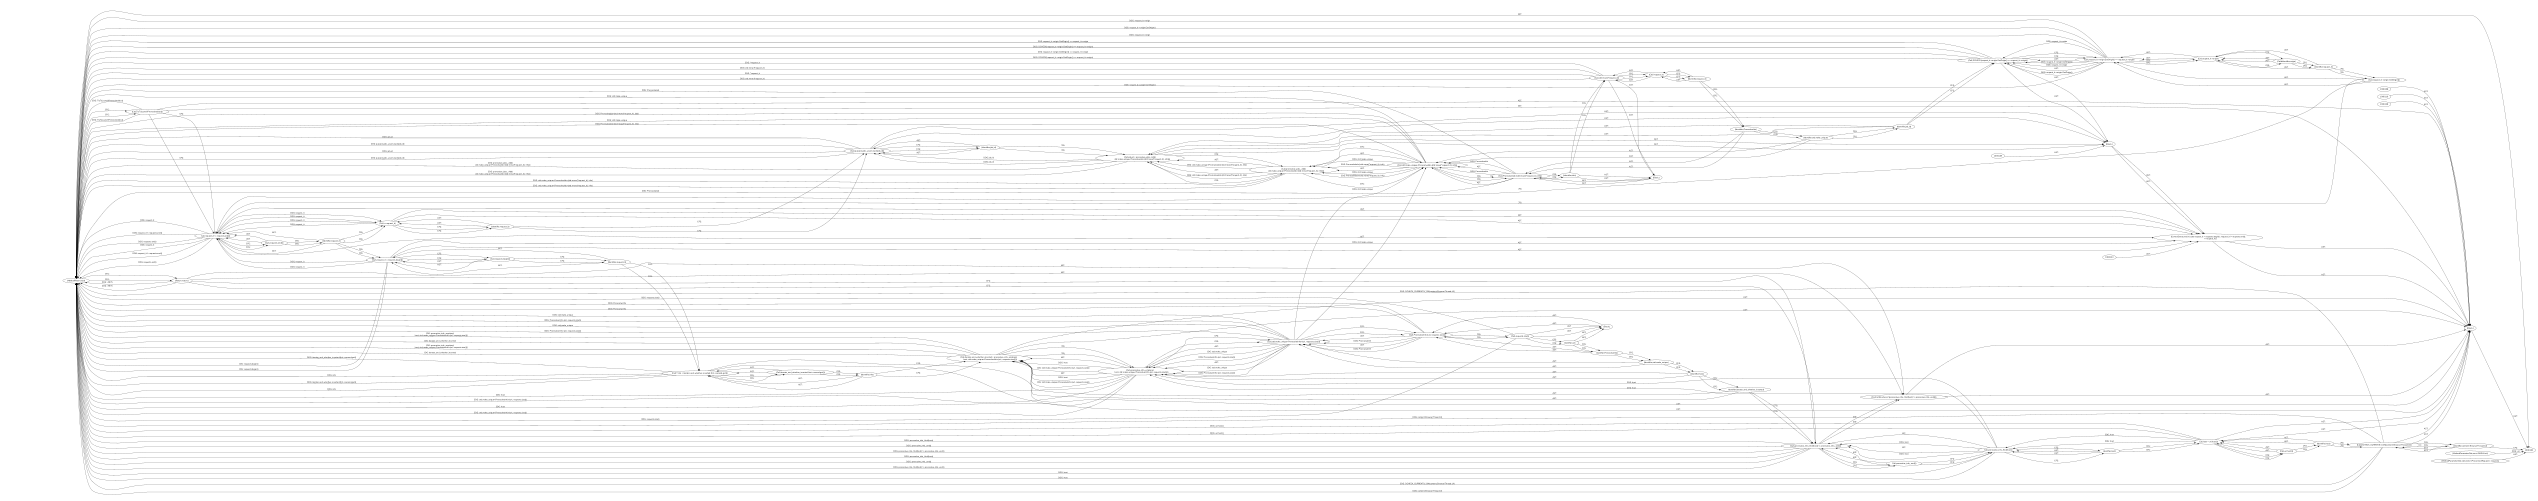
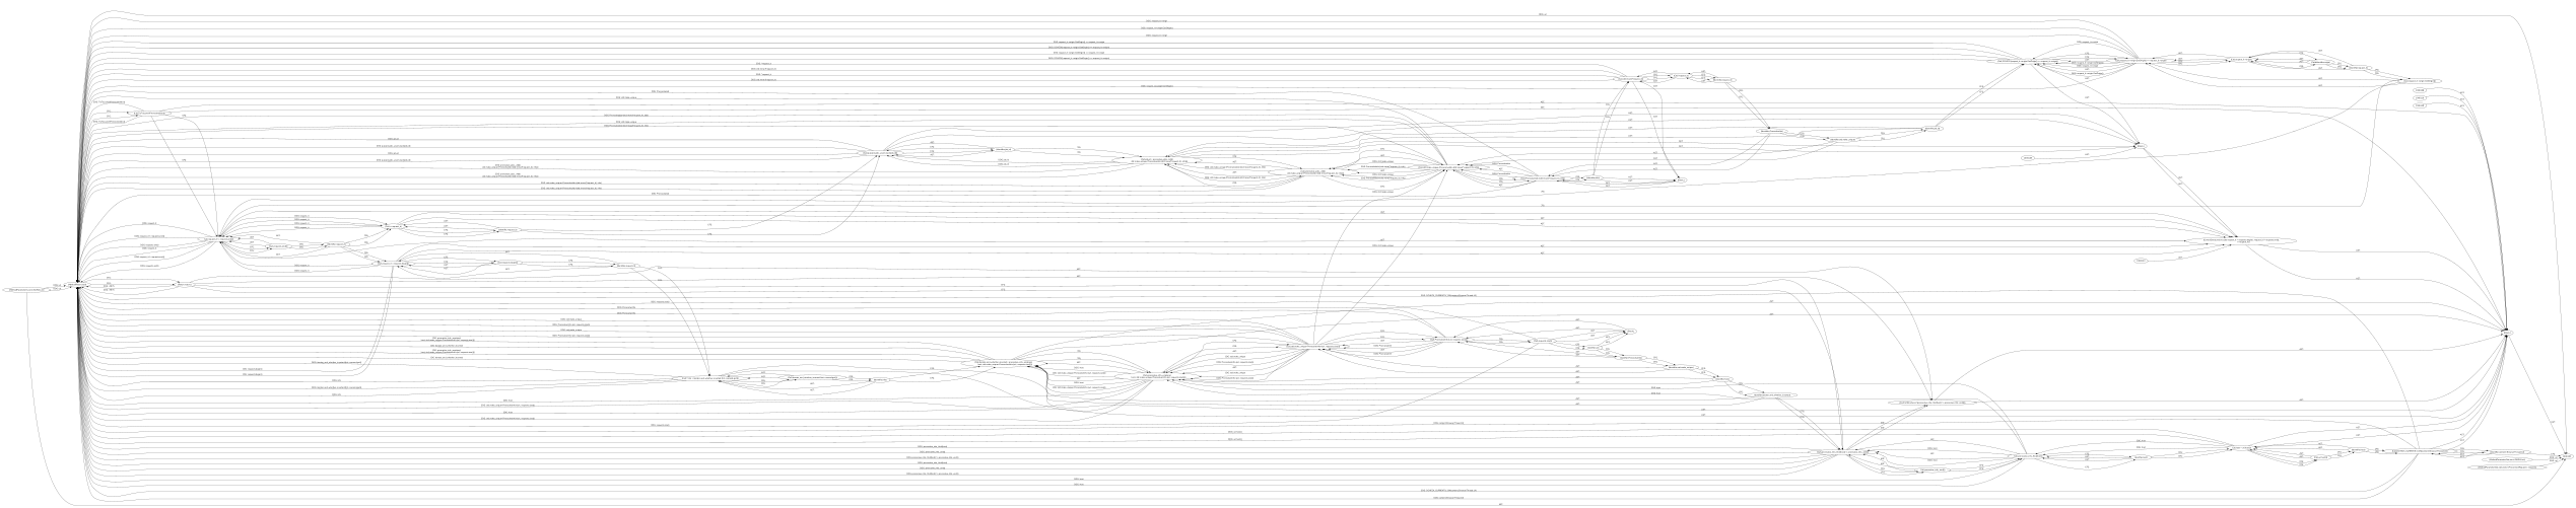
  digraph {
    fontname=Nunito
    rankdir=LR
    node [fontname=Nunito]
    edge [fontname=Nunito]
    n1 [label="(MethodReturn,void)"]
    n2 [label="(Call,TryToLaunchPreresolveJobs())"]
    n3 [label="(Return,return;)"]
    1000100
    n5 [label="(Block,)"]
    n6 [label="(Call,request_it != requests.end())"]
    n7 [label="(ControlStructure,if (preresolve_info_.find(host) != preresolve_info_.end()))"]
    n8 [label="(Call,preresolve_info_.find(host) != preresolve_info_.end())"]
+   n9 [label="(MethodParameterIn,const GURL& url)"]
    n10 [label="(MethodParameterOut,const GURL& url)"]
    n11 [label="(Call,* info = iterator_and_whether_inserted.first->second.get())"]
    n12 [label="(Call,iterator_and_whether_inserted.first->second.get())"]
    n13 [label="(Identifier,info)"]
    n14 [label="(Call,iterator_and_whether_inserted = preresolve_info_.emplace(\n      host, std::make_unique<PreresolveInfo>(url, requests.size())))"]
    n15 [label="(Call,preresolve_info_.emplace(\n      host, std::make_unique<PreresolveInfo>(url, requests.size())))"]
    n16 [label="(Call,request_it = requests.begin())"]
    n17 [label="(Call,requests.begin())"]
    n18 [label="(ControlStructure,for (auto request_it = requests.begin(); request_it != requests.end();\n        ++request_it))"]
    n19 [label="(Identifier,request_it)"]
    n20 [label="(Call,requests.end())"]
    n21 [label="(Call,++request_it)"]
    n22 [label="(Identifier,request_it)"]
    n23 [label="(Identifier,request_it)"]
    n24 [label="(Call,queued_jobs_.push_back(job_id))"]
    n25 [label="(Block,)"]
    n26 [label="(Identifier,job_id)"]
    n27 [label="(Call,request_it->origin.GetOrigin() == request_it->origin)"]
    n28 [label="(Call,DCHECK(request_it->origin.GetOrigin() == request_it->origin))"]
    n29 [label="(Call,request_it->origin)"]
    n30 [label="(FieldIdentifier,origin)"]
    n31 [label="(Call,request_it->origin.GetOrigin())"]
    n32 [label="(Identifier,request_it)"]
    n33 [label="(Call,job_id = preresolve_jobs_.Add(\n         std::make_unique<PreresolveJob>(std::move(*request_it), info)))"]
    n34 [label="(Call,preresolve_jobs_.Add(\n         std::make_unique<PreresolveJob>(std::move(*request_it), info)))"]
    n35 [label="(Call,std::make_unique<PreresolveJob>(std::move(*request_it), info))"]
    n36 [label="(Identifier,job_id)"]
    n37 [label="(Call,PreresolveJob>(std::move(*request_it), info))"]
    n38 [label="(Identifier,info)"]
    n39 [label="(Block,)"]
    n40 [label="(Call,std::move(*request_it))"]
    n41 [label="(Identifier,PreresolveJob)"]
    n42 [label="(Identifier,std::make_unique)"]
    n43 [label="(Call,*request_it)"]
    n44 [label="(Identifier,request_it)"]
    n45 [label="(MethodParameterOut,std::vector<PreconnectRequest> requests)"]
    n46 [label="(Call,DCHECK_CURRENTLY_ON(content::BrowserThread::UI))"]
    n47 [label="(Identifier,content::BrowserThread::UI)"]
    n48 [label="(Call,host = url.host())"]
    n49 [label="(Call,url.host())"]
    n50 [label="(Call,preresolve_info_.find(host))"]
    n51 [label="(Identifier,host)"]
    n52 [label="(Identifier,host)"]
    n53 [label="(Call,preresolve_info_.end())"]
    n54 [label="(Call,std::make_unique<PreresolveInfo>(url, requests.size()))"]
    n55 [label="(Call,PreresolveInfo>(url, requests.size()))"]
    n56 [label="(Identifier,iterator_and_whether_inserted)"]
    n57 [label="(Call,requests.size())"]
    n58 [label="(Identifier,std::make_unique)"]
    n59 [label="(Identifier,host)"]
    n60 [label="(Block,)"]
    n61 [label="(Identifier,url)"]
    n62 [label="(Identifier,PreresolveInfo)"]
    1000133
    1000149
    n65 [label=1000108]
    1000116
    1000128
    n1 -> n2 [label="CFG: "]
    n1 -> n2 [label="CFG: "]
    n1 -> n3 [label="CFG: "]
    n1 -> n3 [label="CFG: "]
-   n1 -> 1000100 [label="AST: "]
+   n1 -> 1000100 [label="DDG: url"]
    n2 -> n1 [label="DDG: TryToLaunchPreresolveJobs()"]
    n2 -> n1 [label="DDG: TryToLaunchPreresolveJobs()"]
    n2 -> n5 [label="AST: "]
    n2 -> n5 [label="AST: "]
    n2 -> n6 [label="CFG: "]
    n2 -> n6 [label="CFG: "]
    n3 -> n1 [label="DDG: <RET>"]
    n3 -> n1 [label="DDG: <RET>"]
    n3 -> n7 [label="AST: "]
    n3 -> n7 [label="AST: "]
    n3 -> n8 [label="CFG: "]
    n3 -> n8 [label="CFG: "]
    n5 -> 1000100 [label="AST: "]
    n6 -> n1 [label="DDG: requests.end()"]
    n6 -> n1 [label="DDG: request_it"]
    n6 -> n1 [label="DDG: request_it != requests.end()"]
    n6 -> n1 [label="DDG: requests.end()"]
    n6 -> n1 [label="DDG: request_it"]
    n6 -> n1 [label="DDG: request_it != requests.end()"]
    n6 -> n18 [label="AST: "]
    n6 -> n18 [label="AST: "]
    n6 -> n20 [label="CFG: "]
    n6 -> n20 [label="CFG: "]
    n6 -> n21 [label="DDG: request_it"]
    n6 -> n21 [label="DDG: request_it"]
    n7 -> n5 [label="AST: "]
    n7 -> n5 [label="AST: "]
    n8 -> n1 [label="DDG: preresolve_info_.end()"]
    n8 -> n1 [label="DDG: preresolve_info_.find(host) != preresolve_info_.end()"]
    n8 -> n1 [label="DDG: preresolve_info_.find(host)"]
    n8 -> n1 [label="DDG: preresolve_info_.end()"]
    n8 -> n1 [label="DDG: preresolve_info_.find(host) != preresolve_info_.end()"]
    n8 -> n1 [label="DDG: preresolve_info_.find(host)"]
    n8 -> n7 [label="AST: "]
    n8 -> n7 [label="AST: "]
    n8 -> n53 [label="CFG: "]
    n8 -> n53 [label="CFG: "]
+   n9 -> n1 [label="DDG: url"]
+   n9 -> n1 [label="DDG: url"]
+   n9 -> 1000100 [label="AST: "]
    n10 -> 1000100 [label="DDG: url"]
    n11 -> n1 [label="DDG: info"]
    n11 -> n1 [label="DDG: iterator_and_whether_inserted.first->second.get()"]
    n11 -> n1 [label="DDG: info"]
    n11 -> n1 [label="DDG: iterator_and_whether_inserted.first->second.get()"]
    n11 -> n5 [label="AST: "]
    n11 -> n5 [label="AST: "]
    n11 -> n12 [label="CFG: "]
    n11 -> n12 [label="CFG: "]
    n12 -> n11 [label="AST: "]
    n12 -> n11 [label="AST: "]
    n12 -> n13 [label="CFG: "]
    n12 -> n13 [label="CFG: "]
    n13 -> n11 [label="AST: "]
    n13 -> n11 [label="AST: "]
    n13 -> n14 [label="CFG: "]
    n13 -> n14 [label="CFG: "]
    n14 -> n1 [label="DDG: iterator_and_whether_inserted"]
    n14 -> n1 [label="DDG: preresolve_info_.emplace(\n      host, std::make_unique<PreresolveInfo>(url, requests.size()))"]
    n14 -> n1 [label="DDG: iterator_and_whether_inserted"]
    n14 -> n1 [label="DDG: preresolve_info_.emplace(\n      host, std::make_unique<PreresolveInfo>(url, requests.size()))"]
    n14 -> n5 [label="AST: "]
    n14 -> n5 [label="AST: "]
    n14 -> n15 [label="CFG: "]
    n14 -> n15 [label="CFG: "]
    n15 -> n1 [label="DDG: std::make_unique<PreresolveInfo>(url, requests.size())"]
    n15 -> n1 [label="DDG: host"]
    n15 -> n1 [label="DDG: std::make_unique<PreresolveInfo>(url, requests.size())"]
    n15 -> n1 [label="DDG: host"]
    n15 -> n14 [label="AST: "]
    n15 -> n14 [label="DDG: host"]
    n15 -> n14 [label="DDG: std::make_unique<PreresolveInfo>(url, requests.size())"]
    n15 -> n14 [label="AST: "]
    n15 -> n14 [label="DDG: host"]
    n15 -> n14 [label="DDG: std::make_unique<PreresolveInfo>(url, requests.size())"]
    n15 -> n54 [label="CFG: "]
    n15 -> n54 [label="CFG: "]
    n16 -> n1 [label="DDG: requests.begin()"]
    n16 -> n1 [label="DDG: requests.begin()"]
    n16 -> n6 [label="DDG: request_it"]
    n16 -> n6 [label="DDG: request_it"]
    n16 -> n17 [label="CFG: "]
    n16 -> n17 [label="CFG: "]
    n16 -> n18 [label="AST: "]
    n16 -> n18 [label="AST: "]
    n17 -> n16 [label="AST: "]
    n17 -> n16 [label="AST: "]
    n17 -> n19 [label="CFG: "]
    n17 -> n19 [label="CFG: "]
    n18 -> n5 [label="AST: "]
    n18 -> n5 [label="AST: "]
    n19 -> n11 [label="CFG: "]
    n19 -> n11 [label="CFG: "]
    n19 -> n16 [label="AST: "]
    n19 -> n16 [label="AST: "]
    n20 -> n6 [label="AST: "]
    n20 -> n6 [label="AST: "]
    n20 -> n22 [label="CFG: "]
    n20 -> n22 [label="CFG: "]
    n21 -> n6 [label="DDG: request_it"]
    n21 -> n6 [label="DDG: request_it"]
    n21 -> n18 [label="AST: "]
    n21 -> n18 [label="AST: "]
    n21 -> n23 [label="CFG: "]
    n21 -> n23 [label="CFG: "]
    n22 -> n6 [label="AST: "]
    n22 -> n6 [label="AST: "]
    n22 -> n16 [label="CFG: "]
    n22 -> n16 [label="CFG: "]
    n22 -> n21 [label="CFG: "]
    n22 -> n21 [label="CFG: "]
    n23 -> n21 [label="AST: "]
    n23 -> n21 [label="AST: "]
    n23 -> n24 [label="CFG: "]
    n23 -> n24 [label="CFG: "]
    n24 -> n1 [label="DDG: job_id"]
    n24 -> n1 [label="DDG: queued_jobs_.push_back(job_id)"]
    n24 -> n1 [label="DDG: job_id"]
    n24 -> n1 [label="DDG: queued_jobs_.push_back(job_id)"]
    n24 -> n25 [label="AST: "]
    n24 -> n25 [label="AST: "]
    n24 -> n26 [label="CFG: "]
    n24 -> n26 [label="CFG: "]
    n25 -> n18 [label="AST: "]
    n25 -> n18 [label="AST: "]
    n26 -> n24 [label="AST: "]
    n26 -> n24 [label="AST: "]
    n26 -> n33 [label="CFG: "]
    n26 -> n33 [label="CFG: "]
    n27 -> n1 [label="DDG: request_it->origin.GetOrigin()"]
    n27 -> n1 [label="DDG: request_it->origin"]
    n27 -> n1 [label="DDG: request_it->origin.GetOrigin()"]
    n27 -> n1 [label="DDG: request_it->origin"]
    n27 -> n28 [label="AST: "]
    n27 -> n28 [label="DDG: request_it->origin.GetOrigin()"]
    n27 -> n28 [label="DDG: request_it->origin"]
    n27 -> n28 [label="AST: "]
    n27 -> n28 [label="DDG: request_it->origin.GetOrigin()"]
    n27 -> n28 [label="DDG: request_it->origin"]
    n27 -> n29 [label="CFG: "]
    n27 -> n29 [label="CFG: "]
    n28 -> n1 [label="DDG: request_it->origin.GetOrigin() == request_it->origin"]
    n28 -> n1 [label="DDG: DCHECK(request_it->origin.GetOrigin() == request_it->origin)"]
    n28 -> n1 [label="DDG: request_it->origin.GetOrigin() == request_it->origin"]
    n28 -> n1 [label="DDG: DCHECK(request_it->origin.GetOrigin() == request_it->origin)"]
    n28 -> n25 [label="AST: "]
    n28 -> n25 [label="AST: "]
    n28 -> n27 [label="CFG: "]
    n28 -> n27 [label="CFG: "]
    n29 -> n27 [label="AST: "]
    n29 -> n27 [label="AST: "]
    n29 -> n30 [label="CFG: "]
    n29 -> n30 [label="CFG: "]
    n30 -> n29 [label="AST: "]
    n30 -> n29 [label="AST: "]
    n30 -> n32 [label="CFG: "]
    n30 -> n32 [label="CFG: "]
    n31 -> n6 [label="CFG: "]
    n31 -> n6 [label="CFG: "]
    n31 -> n27 [label="AST: "]
    n31 -> n27 [label="AST: "]
    n32 -> n29 [label="AST: "]
    n32 -> n29 [label="AST: "]
    n32 -> n31 [label="CFG: "]
    n32 -> n31 [label="CFG: "]
    n33 -> n1 [label="DDG: preresolve_jobs_.Add(\n         std::make_unique<PreresolveJob>(std::move(*request_it), info))"]
    n33 -> n1 [label="DDG: preresolve_jobs_.Add(\n         std::make_unique<PreresolveJob>(std::move(*request_it), info))"]
    n33 -> n24 [label="DDG: job_id"]
    n33 -> n24 [label="DDG: job_id"]
    n33 -> n25 [label="AST: "]
    n33 -> n25 [label="AST: "]
    n33 -> n34 [label="CFG: "]
    n33 -> n34 [label="CFG: "]
    n34 -> n1 [label="DDG: std::make_unique<PreresolveJob>(std::move(*request_it), info)"]
    n34 -> n1 [label="DDG: std::make_unique<PreresolveJob>(std::move(*request_it), info)"]
    n34 -> n33 [label="AST: "]
    n34 -> n33 [label="DDG: std::make_unique<PreresolveJob>(std::move(*request_it), info)"]
    n34 -> n33 [label="AST: "]
    n34 -> n33 [label="DDG: std::make_unique<PreresolveJob>(std::move(*request_it), info)"]
    n34 -> n35 [label="CFG: "]
    n34 -> n35 [label="CFG: "]
    n35 -> n1 [label="DDG: std::make_unique"]
    n35 -> n1 [label="DDG: PreresolveJob>(std::move(*request_it), info)"]
    n35 -> n1 [label="DDG: std::make_unique"]
    n35 -> n1 [label="DDG: PreresolveJob>(std::move(*request_it), info)"]
    n35 -> n34 [label="AST: "]
    n35 -> n34 [label="DDG: std::make_unique"]
    n35 -> n34 [label="DDG: PreresolveJob>(std::move(*request_it), info)"]
    n35 -> n34 [label="AST: "]
    n35 -> n34 [label="DDG: std::make_unique"]
    n35 -> n34 [label="DDG: PreresolveJob>(std::move(*request_it), info)"]
    n35 -> n37 [label="CFG: "]
    n35 -> n37 [label="CFG: "]
    n36 -> n28 [label="CFG: "]
    n36 -> n28 [label="CFG: "]
    n36 -> n33 [label="AST: "]
    n36 -> n33 [label="AST: "]
    n37 -> n1 [label="DDG: PreresolveJob"]
    n37 -> n1 [label="DDG: PreresolveJob"]
    n37 -> n35 [label="AST: "]
    n37 -> n35 [label="DDG: PreresolveJob"]
    n37 -> n35 [label="AST: "]
    n37 -> n35 [label="DDG: PreresolveJob"]
    n37 -> n38 [label="CFG: "]
    n37 -> n38 [label="CFG: "]
    n38 -> n39 [label="AST: "]
    n38 -> n39 [label="AST: "]
    n38 -> n40 [label="CFG: "]
    n38 -> n40 [label="CFG: "]
    n39 -> n37 [label="AST: "]
    n39 -> n37 [label="AST: "]
    n40 -> n1 [label="DDG: *request_it"]
    n40 -> n1 [label="DDG: std::move(*request_it)"]
    n40 -> n1 [label="DDG: *request_it"]
    n40 -> n1 [label="DDG: std::move(*request_it)"]
    n40 -> n39 [label="AST: "]
    n40 -> n39 [label="AST: "]
    n40 -> n43 [label="CFG: "]
    n40 -> n43 [label="CFG: "]
    n41 -> n37 [label="AST: "]
    n41 -> n37 [label="AST: "]
    n41 -> n42 [label="CFG: "]
    n41 -> n42 [label="CFG: "]
    n42 -> n35 [label="AST: "]
    n42 -> n35 [label="AST: "]
    n42 -> n36 [label="CFG: "]
    n42 -> n36 [label="CFG: "]
    n43 -> n40 [label="AST: "]
    n43 -> n40 [label="AST: "]
    n43 -> n44 [label="CFG: "]
    n43 -> n44 [label="CFG: "]
    n44 -> n41 [label="CFG: "]
    n44 -> n41 [label="CFG: "]
    n44 -> n43 [label="AST: "]
    n44 -> n43 [label="AST: "]
-   n45 -> 1000100 [label="AST: "]
+   n45 -> 1000100 [label="DDG: url"]
    n46 -> n1 [label="DDG: DCHECK_CURRENTLY_ON(content::BrowserThread::UI)"]
    n46 -> n1 [label="DDG: content::BrowserThread::UI"]
    n46 -> n1 [label="DDG: DCHECK_CURRENTLY_ON(content::BrowserThread::UI)"]
    n46 -> n1 [label="DDG: content::BrowserThread::UI"]
    n46 -> n5 [label="AST: "]
    n46 -> n5 [label="AST: "]
    n46 -> n47 [label="CFG: "]
    n46 -> n47 [label="CFG: "]
    n47 -> 1000100 [label="CFG: "]
    n47 -> n46 [label="AST: "]
    n47 -> n46 [label="AST: "]
    n48 -> n1 [label="DDG: url.host()"]
    n48 -> n1 [label="DDG: url.host()"]
    n48 -> n5 [label="AST: "]
    n48 -> n5 [label="AST: "]
    n48 -> n49 [label="CFG: "]
    n48 -> n49 [label="CFG: "]
    n48 -> n50 [label="DDG: host"]
    n48 -> n50 [label="DDG: host"]
    n49 -> n48 [label="AST: "]
    n49 -> n48 [label="AST: "]
    n49 -> n51 [label="CFG: "]
    n49 -> n51 [label="CFG: "]
    n50 -> n1 [label="DDG: host"]
    n50 -> n1 [label="DDG: host"]
    n50 -> n8 [label="AST: "]
    n50 -> n8 [label="DDG: host"]
    n50 -> n8 [label="AST: "]
    n50 -> n8 [label="DDG: host"]
    n50 -> n15 [label="DDG: host"]
    n50 -> n15 [label="DDG: host"]
    n50 -> n52 [label="CFG: "]
    n50 -> n52 [label="CFG: "]
    n51 -> n46 [label="CFG: "]
    n51 -> n46 [label="CFG: "]
    n51 -> n48 [label="AST: "]
    n51 -> n48 [label="AST: "]
    n52 -> n48 [label="CFG: "]
    n52 -> n48 [label="CFG: "]
    n52 -> n50 [label="AST: "]
    n52 -> n50 [label="AST: "]
    n53 -> n8 [label="AST: "]
    n53 -> n8 [label="AST: "]
    n53 -> n50 [label="CFG: "]
    n53 -> n50 [label="CFG: "]
    n54 -> n1 [label="DDG: PreresolveInfo>(url, requests.size())"]
    n54 -> n1 [label="DDG: std::make_unique"]
    n54 -> n1 [label="DDG: PreresolveInfo>(url, requests.size())"]
    n54 -> n1 [label="DDG: std::make_unique"]
    n54 -> n15 [label="AST: "]
    n54 -> n15 [label="DDG: std::make_unique"]
    n54 -> n15 [label="DDG: PreresolveInfo>(url, requests.size())"]
    n54 -> n15 [label="AST: "]
    n54 -> n15 [label="DDG: std::make_unique"]
    n54 -> n15 [label="DDG: PreresolveInfo>(url, requests.size())"]
    n54 -> n35 [label="DDG: std::make_unique"]
    n54 -> n35 [label="DDG: std::make_unique"]
    n54 -> n55 [label="CFG: "]
    n54 -> n55 [label="CFG: "]
    n55 -> n1 [label="DDG: PreresolveInfo"]
    n55 -> n1 [label="DDG: PreresolveInfo"]
    n55 -> n54 [label="AST: "]
    n55 -> n54 [label="DDG: PreresolveInfo"]
    n55 -> n54 [label="AST: "]
    n55 -> n54 [label="DDG: PreresolveInfo"]
    n55 -> n57 [label="CFG: "]
    n55 -> n57 [label="CFG: "]
    n56 -> n8 [label="CFG: "]
    n56 -> n8 [label="CFG: "]
    n56 -> n14 [label="AST: "]
    n56 -> n14 [label="AST: "]
    n57 -> n1 [label="DDG: requests.size()"]
    n57 -> n1 [label="DDG: requests.size()"]
    n57 -> n60 [label="AST: "]
    n57 -> n60 [label="AST: "]
    n57 -> n61 [label="CFG: "]
    n57 -> n61 [label="CFG: "]
    n58 -> n54 [label="AST: "]
    n58 -> n54 [label="AST: "]
    n58 -> n59 [label="CFG: "]
    n58 -> n59 [label="CFG: "]
    n59 -> n15 [label="AST: "]
    n59 -> n15 [label="AST: "]
    n59 -> n56 [label="CFG: "]
    n59 -> n56 [label="CFG: "]
    n60 -> n55 [label="AST: "]
    n60 -> n55 [label="AST: "]
    n61 -> n60 [label="AST: "]
    n61 -> n60 [label="AST: "]
    n61 -> n62 [label="CFG: "]
    n61 -> n62 [label="CFG: "]
    n62 -> n55 [label="AST: "]
    n62 -> n55 [label="AST: "]
    n62 -> n58 [label="CFG: "]
    n62 -> n58 [label="CFG: "]
    1000133 -> n18 [label="AST: "]
    1000149 -> n25 [label="AST: "]
    n65 -> n5 [label="AST: "]
    1000116 -> n5 [label="AST: "]
    1000128 -> n5 [label="AST: "]
  }
